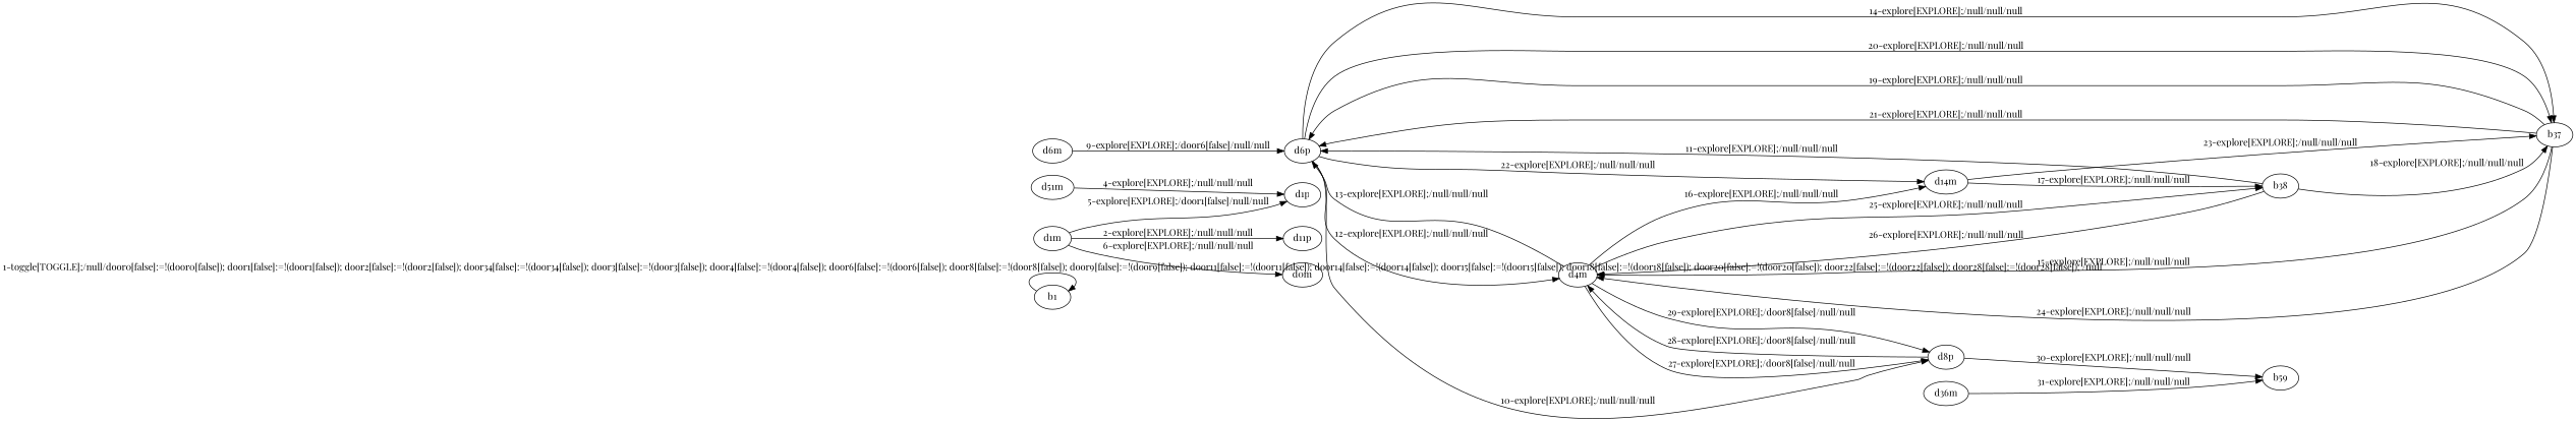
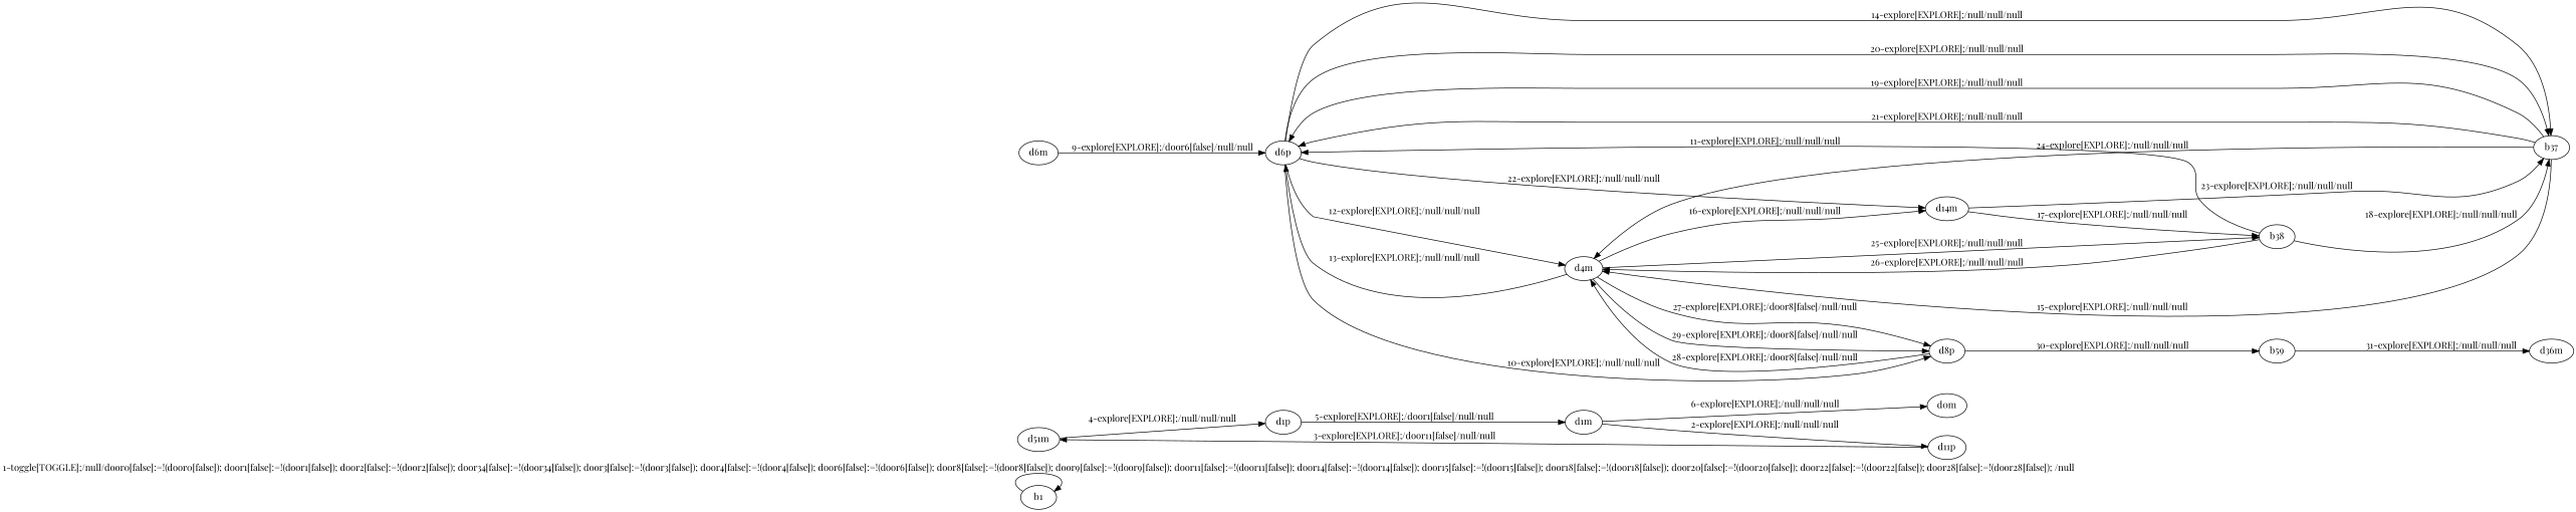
  digraph {
    fontname="Playfair Display"
    rankdir=LR
    node [fontname="Playfair Display"]
    edge [fontname="Playfair Display"]
    b1
    n2 [label=d51m]
    d11p
    d1p
    d1m
    d0m
    d6m
    d6p
    n9 [label=d4m]
    b37
    d14m
    d8p
    b38
    b59
    n15 [label=d36m]
    b1 -> b1 [label="1-toggle[TOGGLE];/null/door0[false]:=!(door0[false]); door1[false]:=!(door1[false]); door2[false]:=!(door2[false]); door34[false]:=!(door34[false]); door3[false]:=!(door3[false]); door4[false]:=!(door4[false]); door6[false]:=!(door6[false]); door8[false]:=!(door8[false]); door9[false]:=!(door9[false]); door11[false]:=!(door11[false]); door14[false]:=!(door14[false]); door15[false]:=!(door15[false]); door18[false]:=!(door18[false]); door20[false]:=!(door20[false]); door22[false]:=!(door22[false]); door28[false]:=!(door28[false]); /null"]
    n2 -> d1p [label="4-explore[EXPLORE];/null/null/null"]
-   d1m -> d1p [label="5-explore[EXPLORE];/door1[false]/null/null"]
+   d11p -> n2 [label="3-explore[EXPLORE];/door11[false]/null/null"]
+   d1p -> d1m [label="5-explore[EXPLORE];/door1[false]/null/null"]
    d1m -> d11p [label="2-explore[EXPLORE];/null/null/null"]
    d1m -> d0m [label="6-explore[EXPLORE];/null/null/null"]
    d6m -> d6p [label="9-explore[EXPLORE];/door6[false]/null/null"]
    d6p -> n9 [label="12-explore[EXPLORE];/null/null/null"]
    d6p -> b37 [label="14-explore[EXPLORE];/null/null/null"]
    d6p -> b37 [label="20-explore[EXPLORE];/null/null/null"]
    d6p -> d14m [label="22-explore[EXPLORE];/null/null/null"]
    d6p -> d8p [label="10-explore[EXPLORE];/null/null/null"]
    n9 -> d6p [label="13-explore[EXPLORE];/null/null/null"]
    n9 -> d14m [label="16-explore[EXPLORE];/null/null/null"]
    n9 -> d8p [label="27-explore[EXPLORE];/door8[false]/null/null"]
    n9 -> d8p [label="29-explore[EXPLORE];/door8[false]/null/null"]
    n9 -> b38 [label="25-explore[EXPLORE];/null/null/null"]
    b37 -> d6p [label="19-explore[EXPLORE];/null/null/null"]
    b37 -> d6p [label="21-explore[EXPLORE];/null/null/null"]
    b37 -> n9 [label="15-explore[EXPLORE];/null/null/null"]
    b37 -> n9 [label="24-explore[EXPLORE];/null/null/null"]
    d14m -> b37 [label="23-explore[EXPLORE];/null/null/null"]
    d14m -> b38 [label="17-explore[EXPLORE];/null/null/null"]
    d8p -> n9 [label="28-explore[EXPLORE];/door8[false]/null/null"]
    d8p -> b59 [label="30-explore[EXPLORE];/null/null/null"]
    b38 -> d6p [label="11-explore[EXPLORE];/null/null/null"]
    b38 -> n9 [label="26-explore[EXPLORE];/null/null/null"]
    b38 -> b37 [label="18-explore[EXPLORE];/null/null/null"]
-   n15 -> b59 [label="31-explore[EXPLORE];/null/null/null"]
+   b59 -> n15 [label="31-explore[EXPLORE];/null/null/null"]
  }
